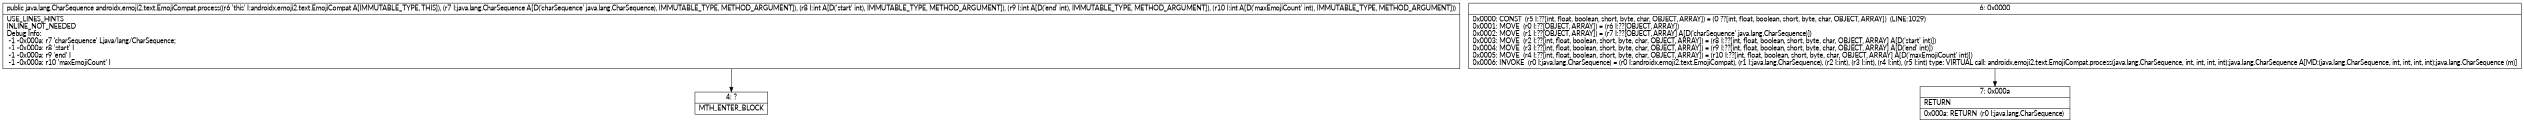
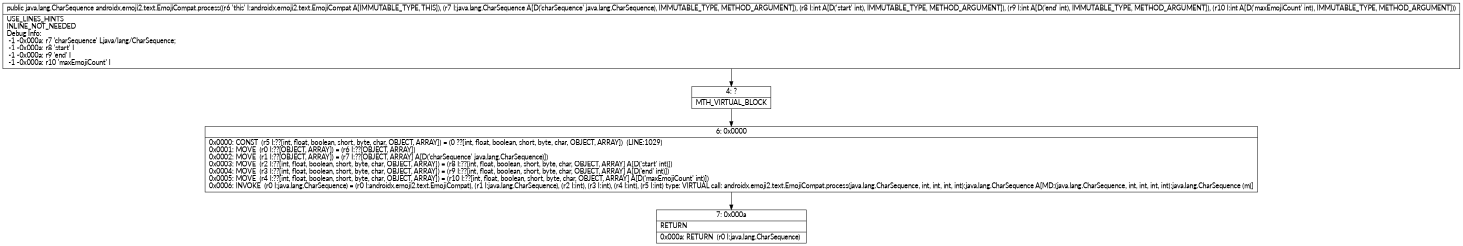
  digraph {
    fontname=Lato
    node [fontname=Lato shape=record]
    edge [fontname=Lato]
-   n1 [label="{4\:\ ?|MTH_ENTER_BLOCK\l}"]
+   n1 [label="{4\:\ ?|MTH_VIRTUAL_BLOCK\l}"]
    n2 [label="{6\:\ 0x0000|0x0000: CONST  (r5 I:??[int, float, boolean, short, byte, char, OBJECT, ARRAY]) = (0 ??[int, float, boolean, short, byte, char, OBJECT, ARRAY])  (LINE:1029)\l0x0001: MOVE  (r0 I:??[OBJECT, ARRAY]) = (r6 I:??[OBJECT, ARRAY]) \l0x0002: MOVE  (r1 I:??[OBJECT, ARRAY]) = (r7 I:??[OBJECT, ARRAY] A[D('charSequence' java.lang.CharSequence)]) \l0x0003: MOVE  (r2 I:??[int, float, boolean, short, byte, char, OBJECT, ARRAY]) = (r8 I:??[int, float, boolean, short, byte, char, OBJECT, ARRAY] A[D('start' int)]) \l0x0004: MOVE  (r3 I:??[int, float, boolean, short, byte, char, OBJECT, ARRAY]) = (r9 I:??[int, float, boolean, short, byte, char, OBJECT, ARRAY] A[D('end' int)]) \l0x0005: MOVE  (r4 I:??[int, float, boolean, short, byte, char, OBJECT, ARRAY]) = (r10 I:??[int, float, boolean, short, byte, char, OBJECT, ARRAY] A[D('maxEmojiCount' int)]) \l0x0006: INVOKE  (r0 I:java.lang.CharSequence) = (r0 I:androidx.emoji2.text.EmojiCompat), (r1 I:java.lang.CharSequence), (r2 I:int), (r3 I:int), (r4 I:int), (r5 I:int) type: VIRTUAL call: androidx.emoji2.text.EmojiCompat.process(java.lang.CharSequence, int, int, int, int):java.lang.CharSequence A[MD:(java.lang.CharSequence, int, int, int, int):java.lang.CharSequence (m)]\l}"]
    n3 [label="{7\:\ 0x000a|RETURN\l|0x000a: RETURN  (r0 I:java.lang.CharSequence) \l}"]
    n4 [label="{public java.lang.CharSequence androidx.emoji2.text.EmojiCompat.process((r6 'this' I:androidx.emoji2.text.EmojiCompat A[IMMUTABLE_TYPE, THIS]), (r7 I:java.lang.CharSequence A[D('charSequence' java.lang.CharSequence), IMMUTABLE_TYPE, METHOD_ARGUMENT]), (r8 I:int A[D('start' int), IMMUTABLE_TYPE, METHOD_ARGUMENT]), (r9 I:int A[D('end' int), IMMUTABLE_TYPE, METHOD_ARGUMENT]), (r10 I:int A[D('maxEmojiCount' int), IMMUTABLE_TYPE, METHOD_ARGUMENT]))  | USE_LINES_HINTS\lINLINE_NOT_NEEDED\lDebug Info:\l  \-1 \-0x000a: r7 'charSequence' Ljava\/lang\/CharSequence;\l  \-1 \-0x000a: r8 'start' I\l  \-1 \-0x000a: r9 'end' I\l  \-1 \-0x000a: r10 'maxEmojiCount' I\l}"]
+   n1 -> n2
    n2 -> n3
    n4 -> n1
  }
